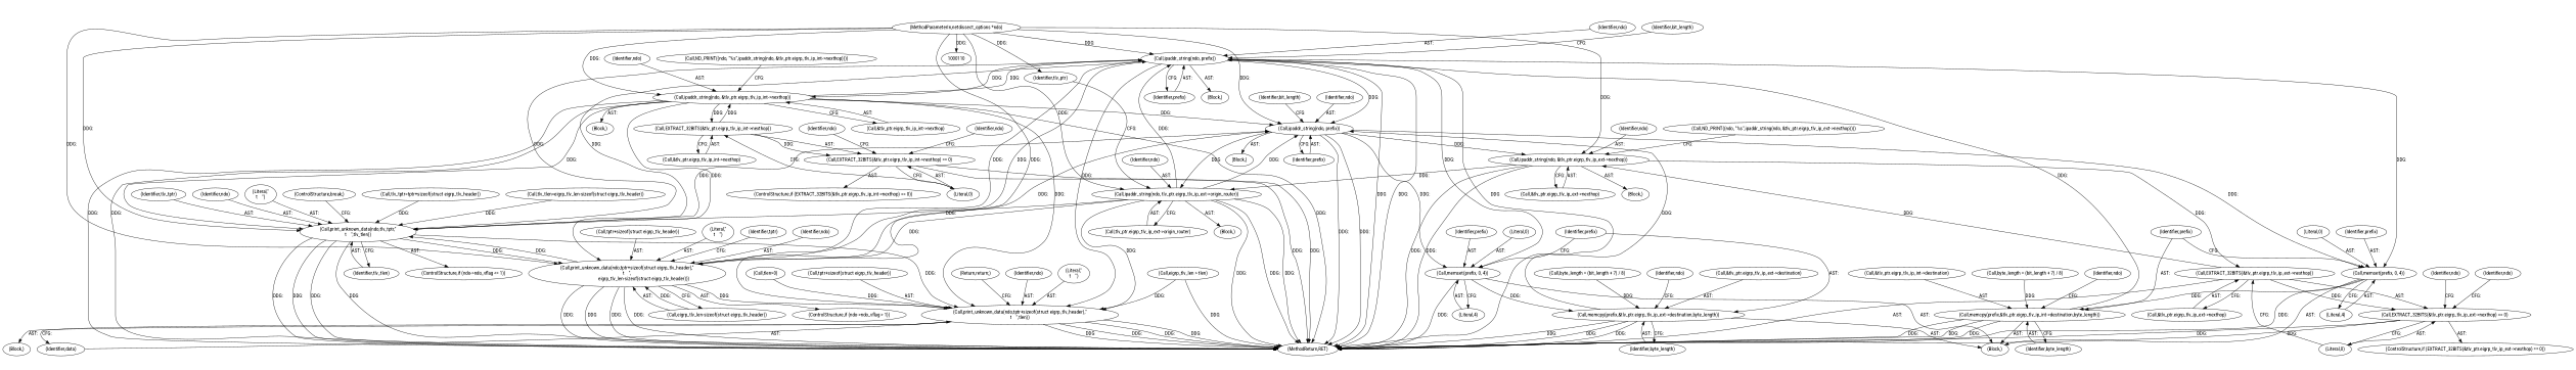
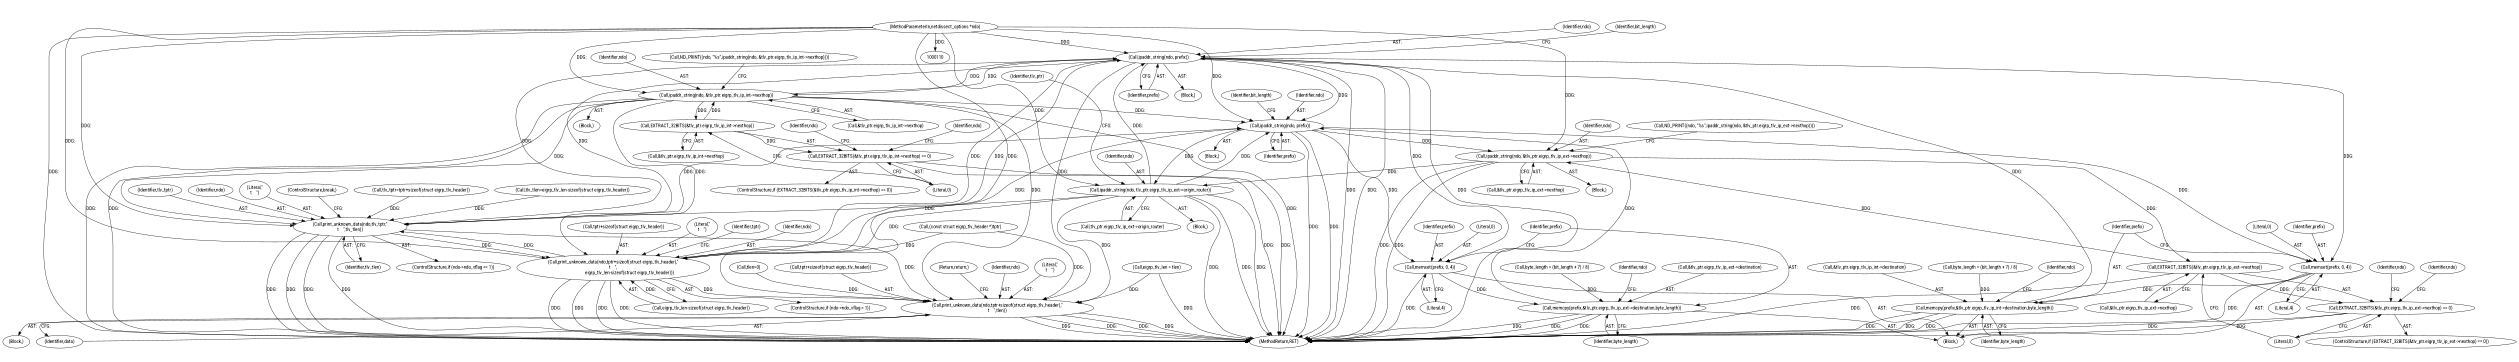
  digraph {
    fontname="Roboto Condensed"
    node [fontname="Roboto Condensed"]
    edge [fontname="Roboto Condensed"]
    n1 [label="(MethodParameterIn,netdissect_options *ndo)"]
    n2 [label="(Call,print_unknown_data(ndo,tptr+sizeof(struct eigrp_tlv_header),\"\n\t    \",tlen))"]
    n3 [label="(Call,ipaddr_string(ndo, prefix))"]
    n4 [label="(Call,ipaddr_string(ndo, &tlv_ptr.eigrp_tlv_ip_int->nexthop))"]
    n5 [label="(Call,ipaddr_string(ndo, prefix))"]
    n6 [label="(Call,ipaddr_string(ndo, &tlv_ptr.eigrp_tlv_ip_ext->nexthop))"]
    n7 [label="(Call,ipaddr_string(ndo, tlv_ptr.eigrp_tlv_ip_ext->origin_router))"]
    n8 [label="(Call,print_unknown_data(ndo,tlv_tptr,\"\n\t    \",tlv_tlen))"]
    n9 [label="(Call,print_unknown_data(ndo,tptr+sizeof(struct eigrp_tlv_header),\"\n\t    \",\n                               eigrp_tlv_len-sizeof(struct eigrp_tlv_header)))"]
    n10 [label="(MethodReturn,RET)"]
    1000110
    n12 [label="(Block,)"]
    n13 [label="(Identifier,data)"]
    n14 [label="(Call,memset(prefix, 0, 4))"]
    n15 [label="(Call,memset(prefix, 0, 4))"]
    n16 [label="(Identifier,prefix)"]
    n17 [label="(Block,)"]
    n18 [label="(Call,EXTRACT_32BITS(&tlv_ptr.eigrp_tlv_ip_int->nexthop))"]
    n19 [label="(Call,&tlv_ptr.eigrp_tlv_ip_int->nexthop)"]
    n20 [label="(Block,)"]
    n21 [label="(Identifier,prefix)"]
    n22 [label="(Block,)"]
    n23 [label="(Call,EXTRACT_32BITS(&tlv_ptr.eigrp_tlv_ip_ext->nexthop))"]
    n24 [label="(Call,&tlv_ptr.eigrp_tlv_ip_ext->nexthop)"]
    n25 [label="(Block,)"]
    n26 [label="(Call,tlv_ptr.eigrp_tlv_ip_ext->origin_router)"]
    n27 [label="(Block,)"]
    n28 [label="(Identifier,tlv_tlen)"]
    n29 [label="(ControlStructure,if (ndo->ndo_vflag <= 1))"]
    n30 [label="(Call,eigrp_tlv_len-sizeof(struct eigrp_tlv_header))"]
    n31 [label="(ControlStructure,if (ndo->ndo_vflag > 1))"]
    n32 [label="(Call,memcpy(prefix,&tlv_ptr.eigrp_tlv_ip_int->destination,byte_length))"]
    n33 [label="(Block,)"]
    n34 [label="(Literal,4)"]
    n35 [label="(Call,memcpy(prefix,&tlv_ptr.eigrp_tlv_ip_ext->destination,byte_length))"]
    n36 [label="(Literal,4)"]
    n37 [label="(Identifier,byte_length)"]
    n38 [label="(Call,EXTRACT_32BITS(&tlv_ptr.eigrp_tlv_ip_int->nexthop) == 0)"]
    n39 [label="(Call,&tlv_ptr.eigrp_tlv_ip_int->nexthop)"]
    n40 [label="(Literal,0)"]
    n41 [label="(ControlStructure,if (EXTRACT_32BITS(&tlv_ptr.eigrp_tlv_ip_int->nexthop) == 0))"]
    n42 [label="(Identifier,byte_length)"]
    n43 [label="(Call,EXTRACT_32BITS(&tlv_ptr.eigrp_tlv_ip_ext->nexthop) == 0)"]
    n44 [label="(Call,&tlv_ptr.eigrp_tlv_ip_ext->nexthop)"]
    n45 [label="(Literal,0)"]
    n46 [label="(ControlStructure,if (EXTRACT_32BITS(&tlv_ptr.eigrp_tlv_ip_ext->nexthop) == 0))"]
    n47 [label="(Identifier,tlv_tptr)"]
    n48 [label="(Identifier,tlv_ptr)"]
    n49 [label="(Identifier,ndo)"]
    n50 [label="(Literal,\"\n\t    \")"]
    n51 [label="(ControlStructure,break;)"]
    n52 [label="(Identifier,prefix)"]
    n53 [label="(Call,tlv_tptr=tptr+sizeof(struct eigrp_tlv_header))"]
    n54 [label="(Identifier,ndo)"]
    n55 [label="(Call,tptr+sizeof(struct eigrp_tlv_header))"]
    n56 [label="(Identifier,ndo)"]
    n57 [label="(Identifier,prefix)"]
    n58 [label="(Call,byte_length = (bit_length + 7) / 8)"]
    n59 [label="(Return,return;)"]
    n60 [label="(Identifier,ndo)"]
    n61 [label="(Identifier,bit_length)"]
    n62 [label="(Literal,0)"]
    n63 [label="(Identifier,bit_length)"]
    n64 [label="(Identifier,ndo)"]
    n65 [label="(Call,eigrp_tlv_len > tlen)"]
    n66 [label="(Identifier,prefix)"]
    n67 [label="(Identifier,ndo)"]
    n68 [label="(Literal,\"\n\t    \")"]
    n69 [label="(Literal,0)"]
    n70 [label="(Literal,\"\n\t    \")"]
    n71 [label="(Call,ND_PRINT((ndo, \"%s\",ipaddr_string(ndo, &tlv_ptr.eigrp_tlv_ip_int->nexthop))))"]
    n72 [label="(Call,tlv_tlen=eigrp_tlv_len-sizeof(struct eigrp_tlv_header))"]
    n73 [label="(Call,tlen>0)"]
    n74 [label="(Identifier,ndo)"]
    n75 [label="(Call,tptr+sizeof(struct eigrp_tlv_header))"]
    n76 [label="(Identifier,ndo)"]
    n77 [label="(Identifier,tptr)"]
    n78 [label="(Identifier,prefix)"]
    n79 [label="(Call,&tlv_ptr.eigrp_tlv_ip_int->destination)"]
    n80 [label="(Call,byte_length = (bit_length + 7) / 8)"]
    n81 [label="(Identifier,ndo)"]
    n82 [label="(Identifier,ndo)"]
    n83 [label="(Identifier,ndo)"]
    n84 [label="(Identifier,ndo)"]
+   n85 [label="(Call,(const struct eigrp_tlv_header *)tptr)"]
    n86 [label="(Identifier,ndo)"]
    n87 [label="(Call,ND_PRINT((ndo, \"%s\",ipaddr_string(ndo, &tlv_ptr.eigrp_tlv_ip_ext->nexthop))))"]
    n88 [label="(Identifier,ndo)"]
    n89 [label="(Call,&tlv_ptr.eigrp_tlv_ip_ext->destination)"]
    n1 -> n2 [label="DDG: "]
    n1 -> n3 [label="DDG: "]
    n1 -> n4 [label="DDG: "]
    n1 -> n5 [label="DDG: "]
    n1 -> n6 [label="DDG: "]
    n1 -> n7 [label="DDG: "]
    n1 -> n8 [label="DDG: "]
    n1 -> n9 [label="DDG: "]
-   n1 -> n48 [label="DDG: "]
+   n1 -> n10 [label="DDG: "]
    n1 -> 1000110 [label="DDG: "]
    n2 -> n10 [label="DDG: "]
    n2 -> n10 [label="DDG: "]
    n2 -> n10 [label="DDG: "]
    n2 -> n10 [label="DDG: "]
    n2 -> n12 [label="AST: "]
    n2 -> n13 [label="CFG: "]
    n3 -> n2 [label="DDG: "]
    n3 -> n4 [label="DDG: "]
    n3 -> n5 [label="DDG: "]
    n3 -> n8 [label="DDG: "]
    n3 -> n9 [label="DDG: "]
    n3 -> n10 [label="DDG: "]
    n3 -> n10 [label="DDG: "]
    n3 -> n10 [label="DDG: "]
    n3 -> n14 [label="DDG: "]
    n3 -> n15 [label="DDG: "]
    n3 -> n16 [label="CFG: "]
    n3 -> n17 [label="AST: "]
    n4 -> n2 [label="DDG: "]
    n4 -> n3 [label="DDG: "]
    n4 -> n5 [label="DDG: "]
    n4 -> n8 [label="DDG: "]
    n4 -> n9 [label="DDG: "]
    n4 -> n10 [label="DDG: "]
    n4 -> n10 [label="DDG: "]
    n4 -> n10 [label="DDG: "]
    n4 -> n18 [label="DDG: "]
    n4 -> n19 [label="CFG: "]
    n4 -> n20 [label="AST: "]
    n5 -> n6 [label="DDG: "]
    n5 -> n7 [label="DDG: "]
    n5 -> n10 [label="DDG: "]
    n5 -> n10 [label="DDG: "]
    n5 -> n14 [label="DDG: "]
    n5 -> n15 [label="DDG: "]
    n5 -> n21 [label="CFG: "]
    n5 -> n22 [label="AST: "]
    n6 -> n7 [label="DDG: "]
    n6 -> n10 [label="DDG: "]
    n6 -> n10 [label="DDG: "]
    n6 -> n23 [label="DDG: "]
    n6 -> n24 [label="CFG: "]
    n6 -> n25 [label="AST: "]
    n7 -> n2 [label="DDG: "]
    n7 -> n3 [label="DDG: "]
    n7 -> n5 [label="DDG: "]
    n7 -> n8 [label="DDG: "]
    n7 -> n9 [label="DDG: "]
    n7 -> n10 [label="DDG: "]
    n7 -> n10 [label="DDG: "]
    n7 -> n10 [label="DDG: "]
    n7 -> n26 [label="CFG: "]
    n7 -> n27 [label="AST: "]
    n8 -> n2 [label="DDG: "]
    n8 -> n3 [label="DDG: "]
    n8 -> n5 [label="DDG: "]
    n8 -> n9 [label="DDG: "]
    n8 -> n10 [label="DDG: "]
    n8 -> n10 [label="DDG: "]
    n8 -> n10 [label="DDG: "]
    n8 -> n10 [label="DDG: "]
    n8 -> n28 [label="CFG: "]
    n8 -> n29 [label="AST: "]
    n9 -> n2 [label="DDG: "]
    n9 -> n3 [label="DDG: "]
    n9 -> n5 [label="DDG: "]
    n9 -> n8 [label="DDG: "]
    n9 -> n10 [label="DDG: "]
    n9 -> n10 [label="DDG: "]
    n9 -> n10 [label="DDG: "]
    n9 -> n10 [label="DDG: "]
    n9 -> n30 [label="CFG: "]
    n9 -> n31 [label="AST: "]
    n13 -> n2 [label="AST: "]
    n14 -> n10 [label="DDG: "]
    n14 -> n32 [label="DDG: "]
    n14 -> n33 [label="AST: "]
    n14 -> n34 [label="CFG: "]
    n15 -> n10 [label="DDG: "]
    n15 -> n33 [label="AST: "]
    n15 -> n35 [label="DDG: "]
    n15 -> n36 [label="CFG: "]
    n16 -> n3 [label="AST: "]
    n18 -> n4 [label="DDG: "]
    n18 -> n38 [label="AST: "]
    n18 -> n38 [label="DDG: "]
    n18 -> n39 [label="CFG: "]
    n19 -> n4 [label="AST: "]
    n21 -> n5 [label="AST: "]
    n23 -> n6 [label="DDG: "]
-   n23 -> n10 [label="AST: "]
+   n23 -> n10 [label="DDG: "]
    n23 -> n43 [label="AST: "]
    n23 -> n43 [label="DDG: "]
    n23 -> n44 [label="CFG: "]
    n24 -> n6 [label="AST: "]
    n26 -> n7 [label="AST: "]
    n28 -> n8 [label="AST: "]
    n30 -> n9 [label="AST: "]
    n30 -> n9 [label="DDG: "]
    n32 -> n3 [label="DDG: "]
    n32 -> n10 [label="DDG: "]
    n32 -> n10 [label="DDG: "]
    n32 -> n10 [label="DDG: "]
    n32 -> n33 [label="AST: "]
    n32 -> n37 [label="CFG: "]
    n34 -> n14 [label="AST: "]
    n35 -> n5 [label="DDG: "]
    n35 -> n10 [label="DDG: "]
    n35 -> n10 [label="DDG: "]
    n35 -> n10 [label="DDG: "]
    n35 -> n33 [label="AST: "]
    n35 -> n42 [label="CFG: "]
    n36 -> n15 [label="AST: "]
    n37 -> n32 [label="AST: "]
    n38 -> n10 [label="DDG: "]
    n38 -> n10 [label="DDG: "]
    n38 -> n40 [label="CFG: "]
    n38 -> n41 [label="AST: "]
    n39 -> n18 [label="AST: "]
    n40 -> n18 [label="CFG: "]
    n40 -> n38 [label="AST: "]
    n42 -> n35 [label="AST: "]
    n43 -> n10 [label="DDG: "]
    n43 -> n10 [label="DDG: "]
    n43 -> n45 [label="CFG: "]
    n43 -> n46 [label="AST: "]
    n44 -> n23 [label="AST: "]
    n45 -> n23 [label="CFG: "]
    n45 -> n43 [label="AST: "]
    n47 -> n8 [label="AST: "]
    n48 -> n7 [label="CFG: "]
    n49 -> n8 [label="AST: "]
    n50 -> n8 [label="AST: "]
    n51 -> n8 [label="CFG: "]
    n52 -> n14 [label="CFG: "]
    n52 -> n32 [label="AST: "]
    n53 -> n8 [label="DDG: "]
    n54 -> n4 [label="AST: "]
    n55 -> n9 [label="AST: "]
    n56 -> n38 [label="CFG: "]
    n57 -> n15 [label="AST: "]
    n58 -> n35 [label="DDG: "]
    n59 -> n2 [label="CFG: "]
    n60 -> n2 [label="AST: "]
    n61 -> n5 [label="CFG: "]
    n62 -> n15 [label="AST: "]
    n63 -> n3 [label="CFG: "]
    n64 -> n7 [label="AST: "]
    n65 -> n2 [label="DDG: "]
    n65 -> n10 [label="DDG: "]
    n66 -> n15 [label="CFG: "]
    n66 -> n35 [label="AST: "]
    n67 -> n5 [label="AST: "]
    n68 -> n9 [label="AST: "]
    n69 -> n14 [label="AST: "]
    n70 -> n2 [label="AST: "]
    n71 -> n4 [label="CFG: "]
    n72 -> n8 [label="DDG: "]
    n73 -> n2 [label="DDG: "]
    n74 -> n43 [label="CFG: "]
    n75 -> n2 [label="AST: "]
    n76 -> n43 [label="CFG: "]
    n77 -> n9 [label="CFG: "]
    n78 -> n14 [label="AST: "]
    n79 -> n32 [label="AST: "]
    n80 -> n32 [label="DDG: "]
    n81 -> n6 [label="AST: "]
    n82 -> n9 [label="AST: "]
    n83 -> n38 [label="CFG: "]
    n84 -> n35 [label="CFG: "]
+   n85 -> n2 [label="DDG: "]
+   n85 -> n9 [label="DDG: "]
    n86 -> n3 [label="AST: "]
    n87 -> n6 [label="CFG: "]
    n88 -> n32 [label="CFG: "]
    n89 -> n35 [label="AST: "]
  }
